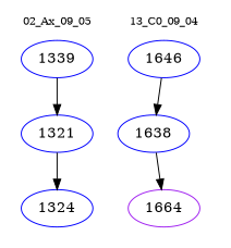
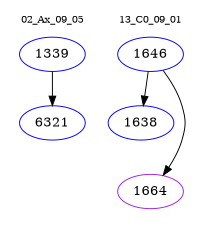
  digraph {
    node [color=blue]
    edge [color=black]
    n1 [label=1339]
-   n2 [label=1321]
-   n3 [label=1324]
+   n2 [label=6321]
    n4 [label=1646]
    n5 [label=1638]
    n6 [color=purple label=1664]
    subgraph cluster_1 {
      color=white
      fontsize=10
      label="02_Ax_09_05"
      n1
      n2
-     n3
    }
    subgraph cluster_2 {
      color=white
      fontsize=10
-     label="13_C0_09_04"
+     label="13_C0_09_01"
      n4
      n5
      n6
    }
    n1 -> n2
-   n2 -> n3
    n4 -> n5
-   n5 -> n6
+   n4 -> n6
  }
